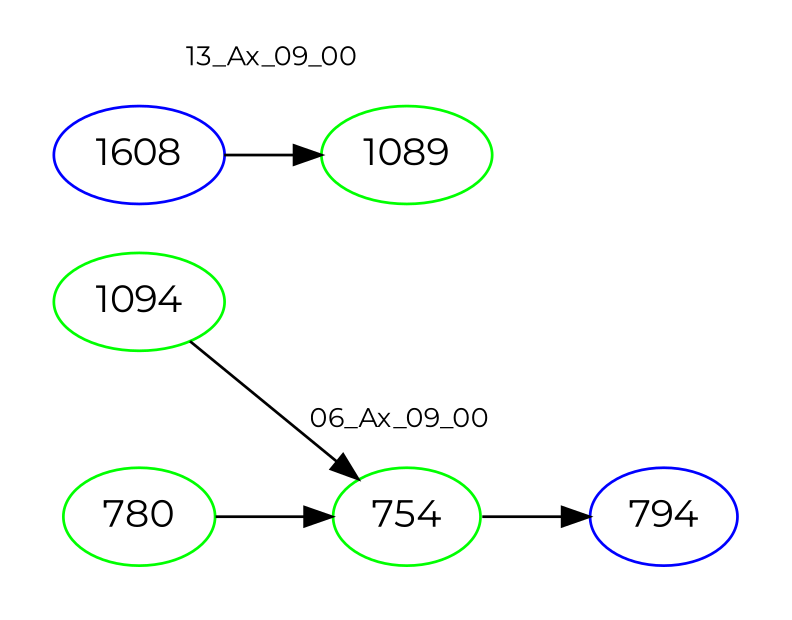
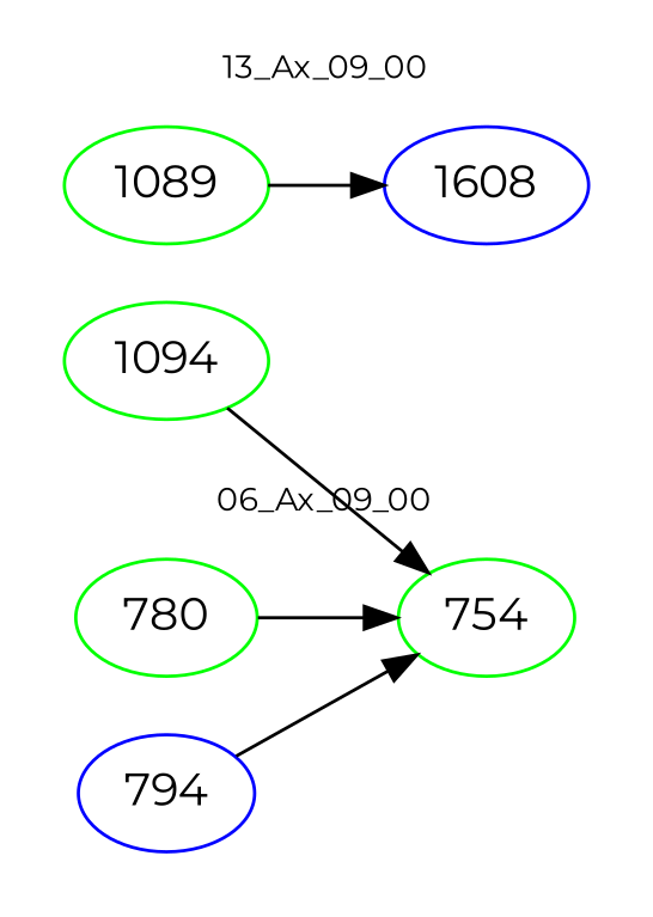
  digraph {
    fontname=Montserrat
    rankdir=LR
    node [color=green fontname=Montserrat]
    edge [color=black fontname=Montserrat]
    n1 [label=1094]
    n2 [label=1089]
    n3 [color=blue label=1608]
    n4 [label=780]
    n5 [label=754]
    n6 [color=blue label=794]
    subgraph cluster_1 {
      color=white
      fontsize=10
      label="13_Ax_09_00"
      n1
      n2
      n3
    }
    subgraph cluster_2 {
      color=white
      fontsize=10
      label="06_Ax_09_00"
      n4
      n5
      n6
    }
    n1 -> n5
-   n3 -> n2
+   n2 -> n3
    n4 -> n5
-   n5 -> n6
+   n6 -> n5
  }
